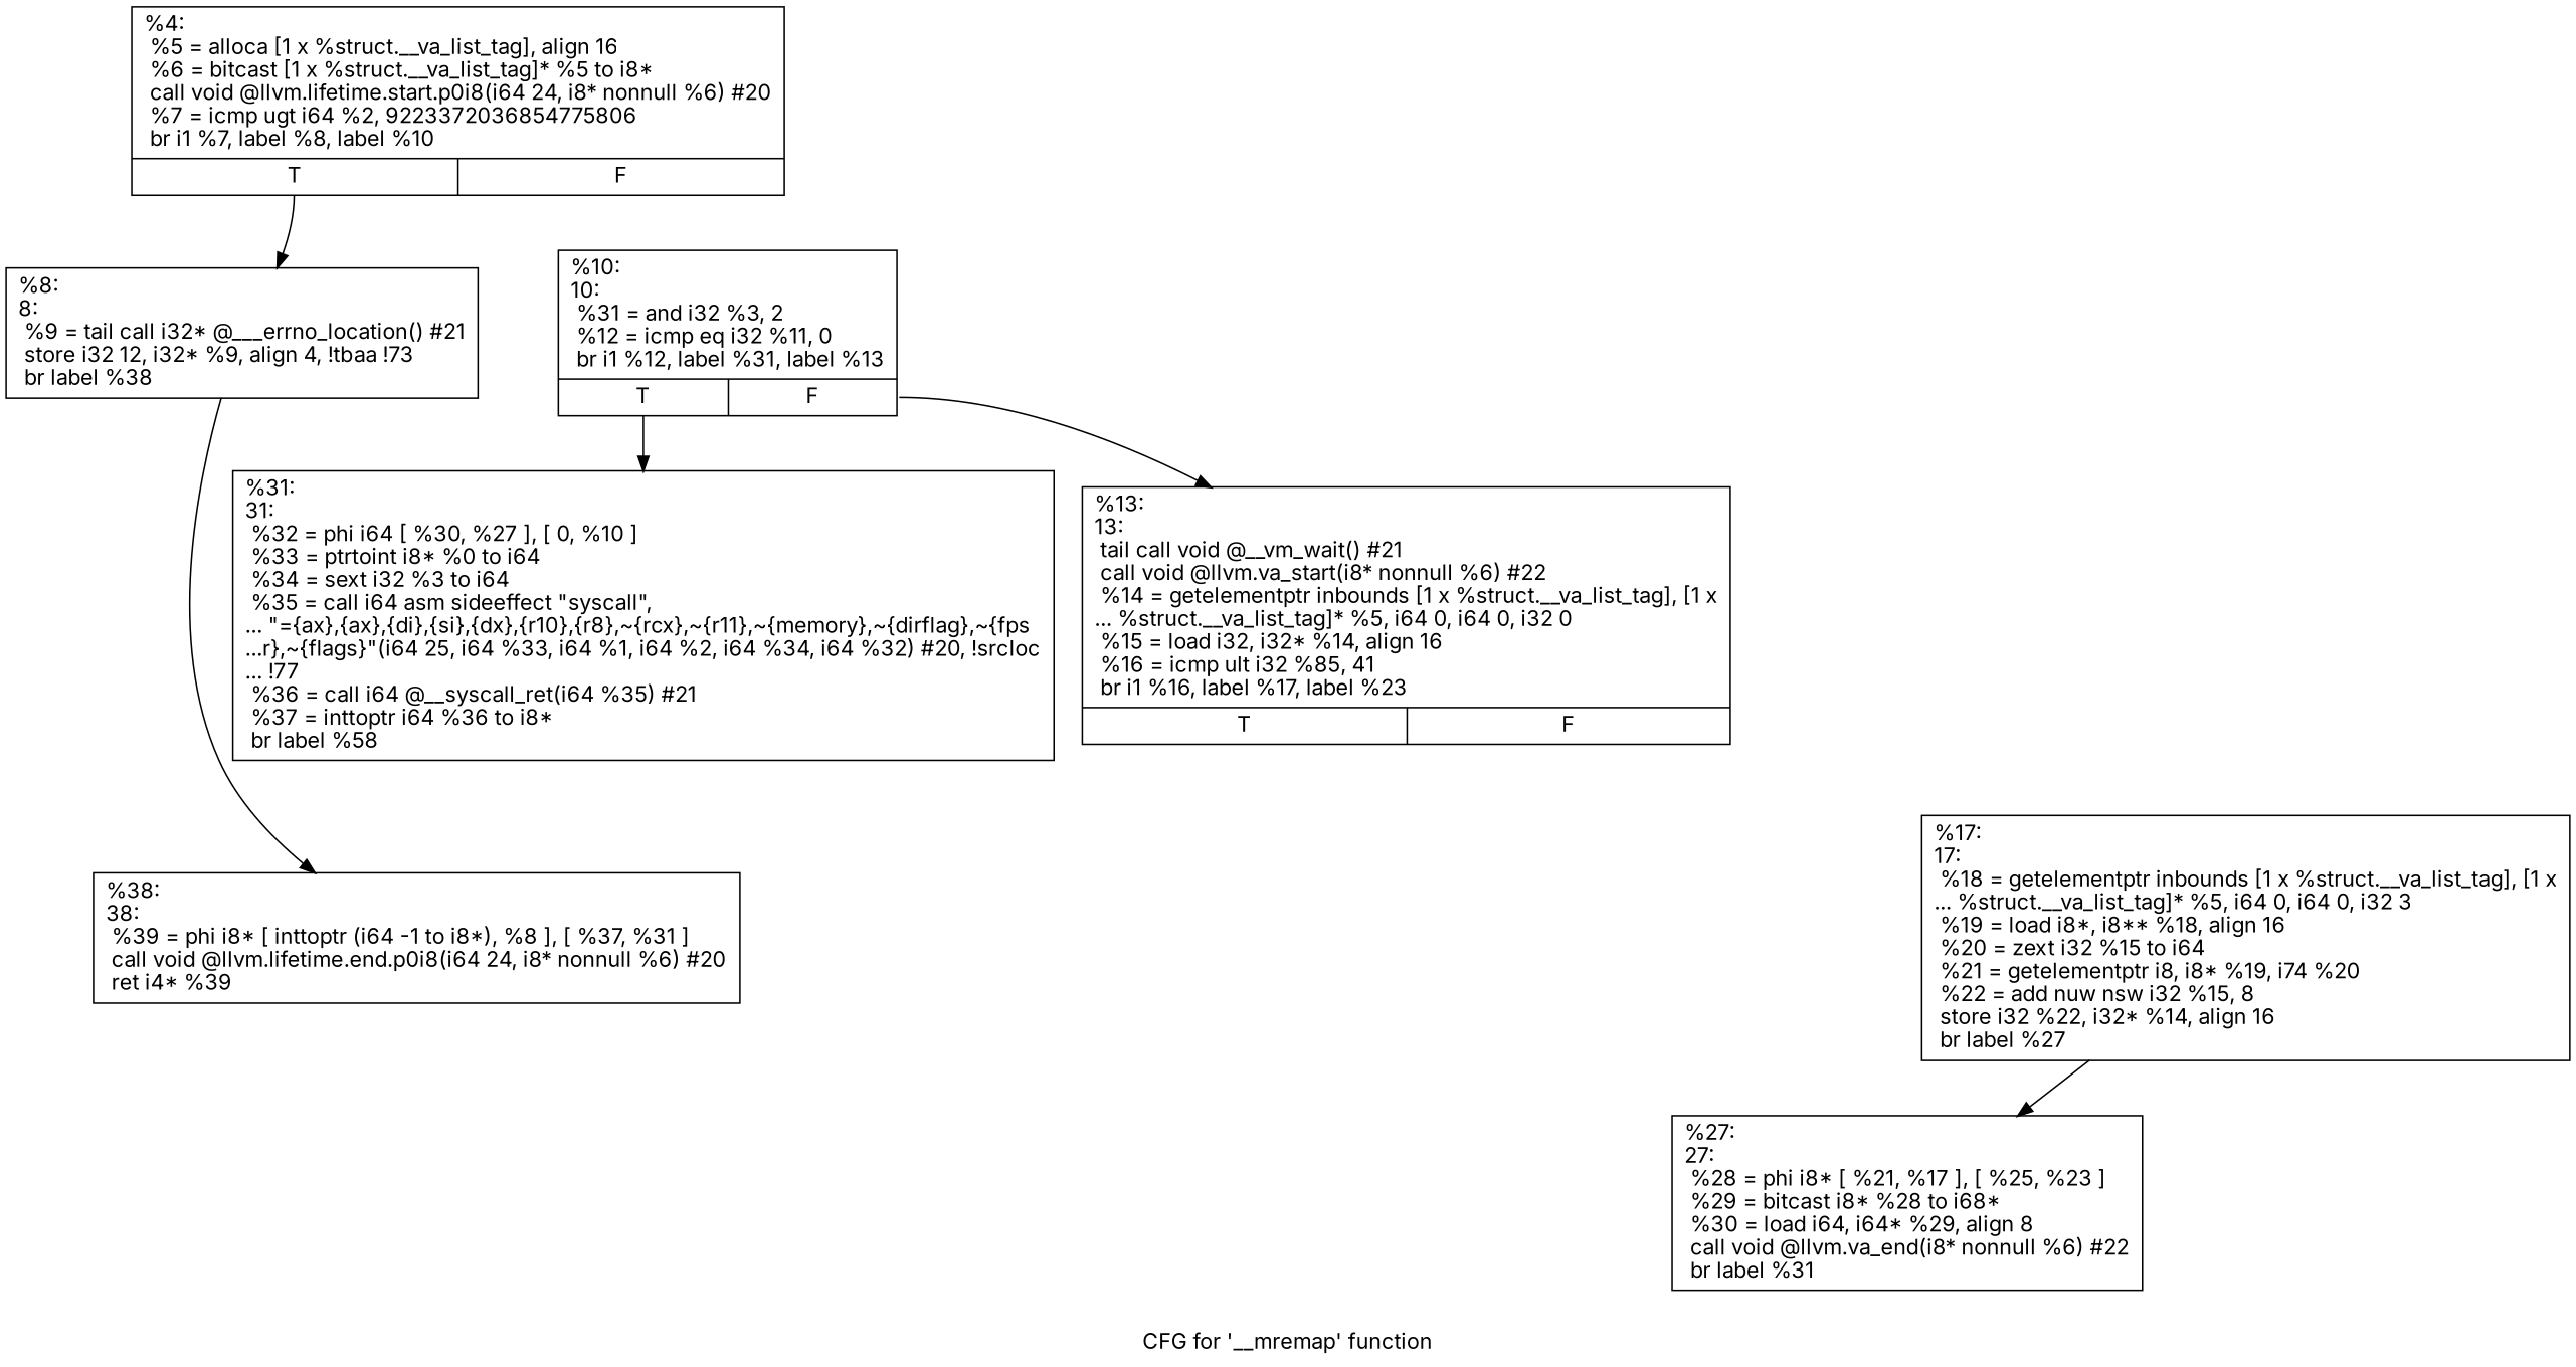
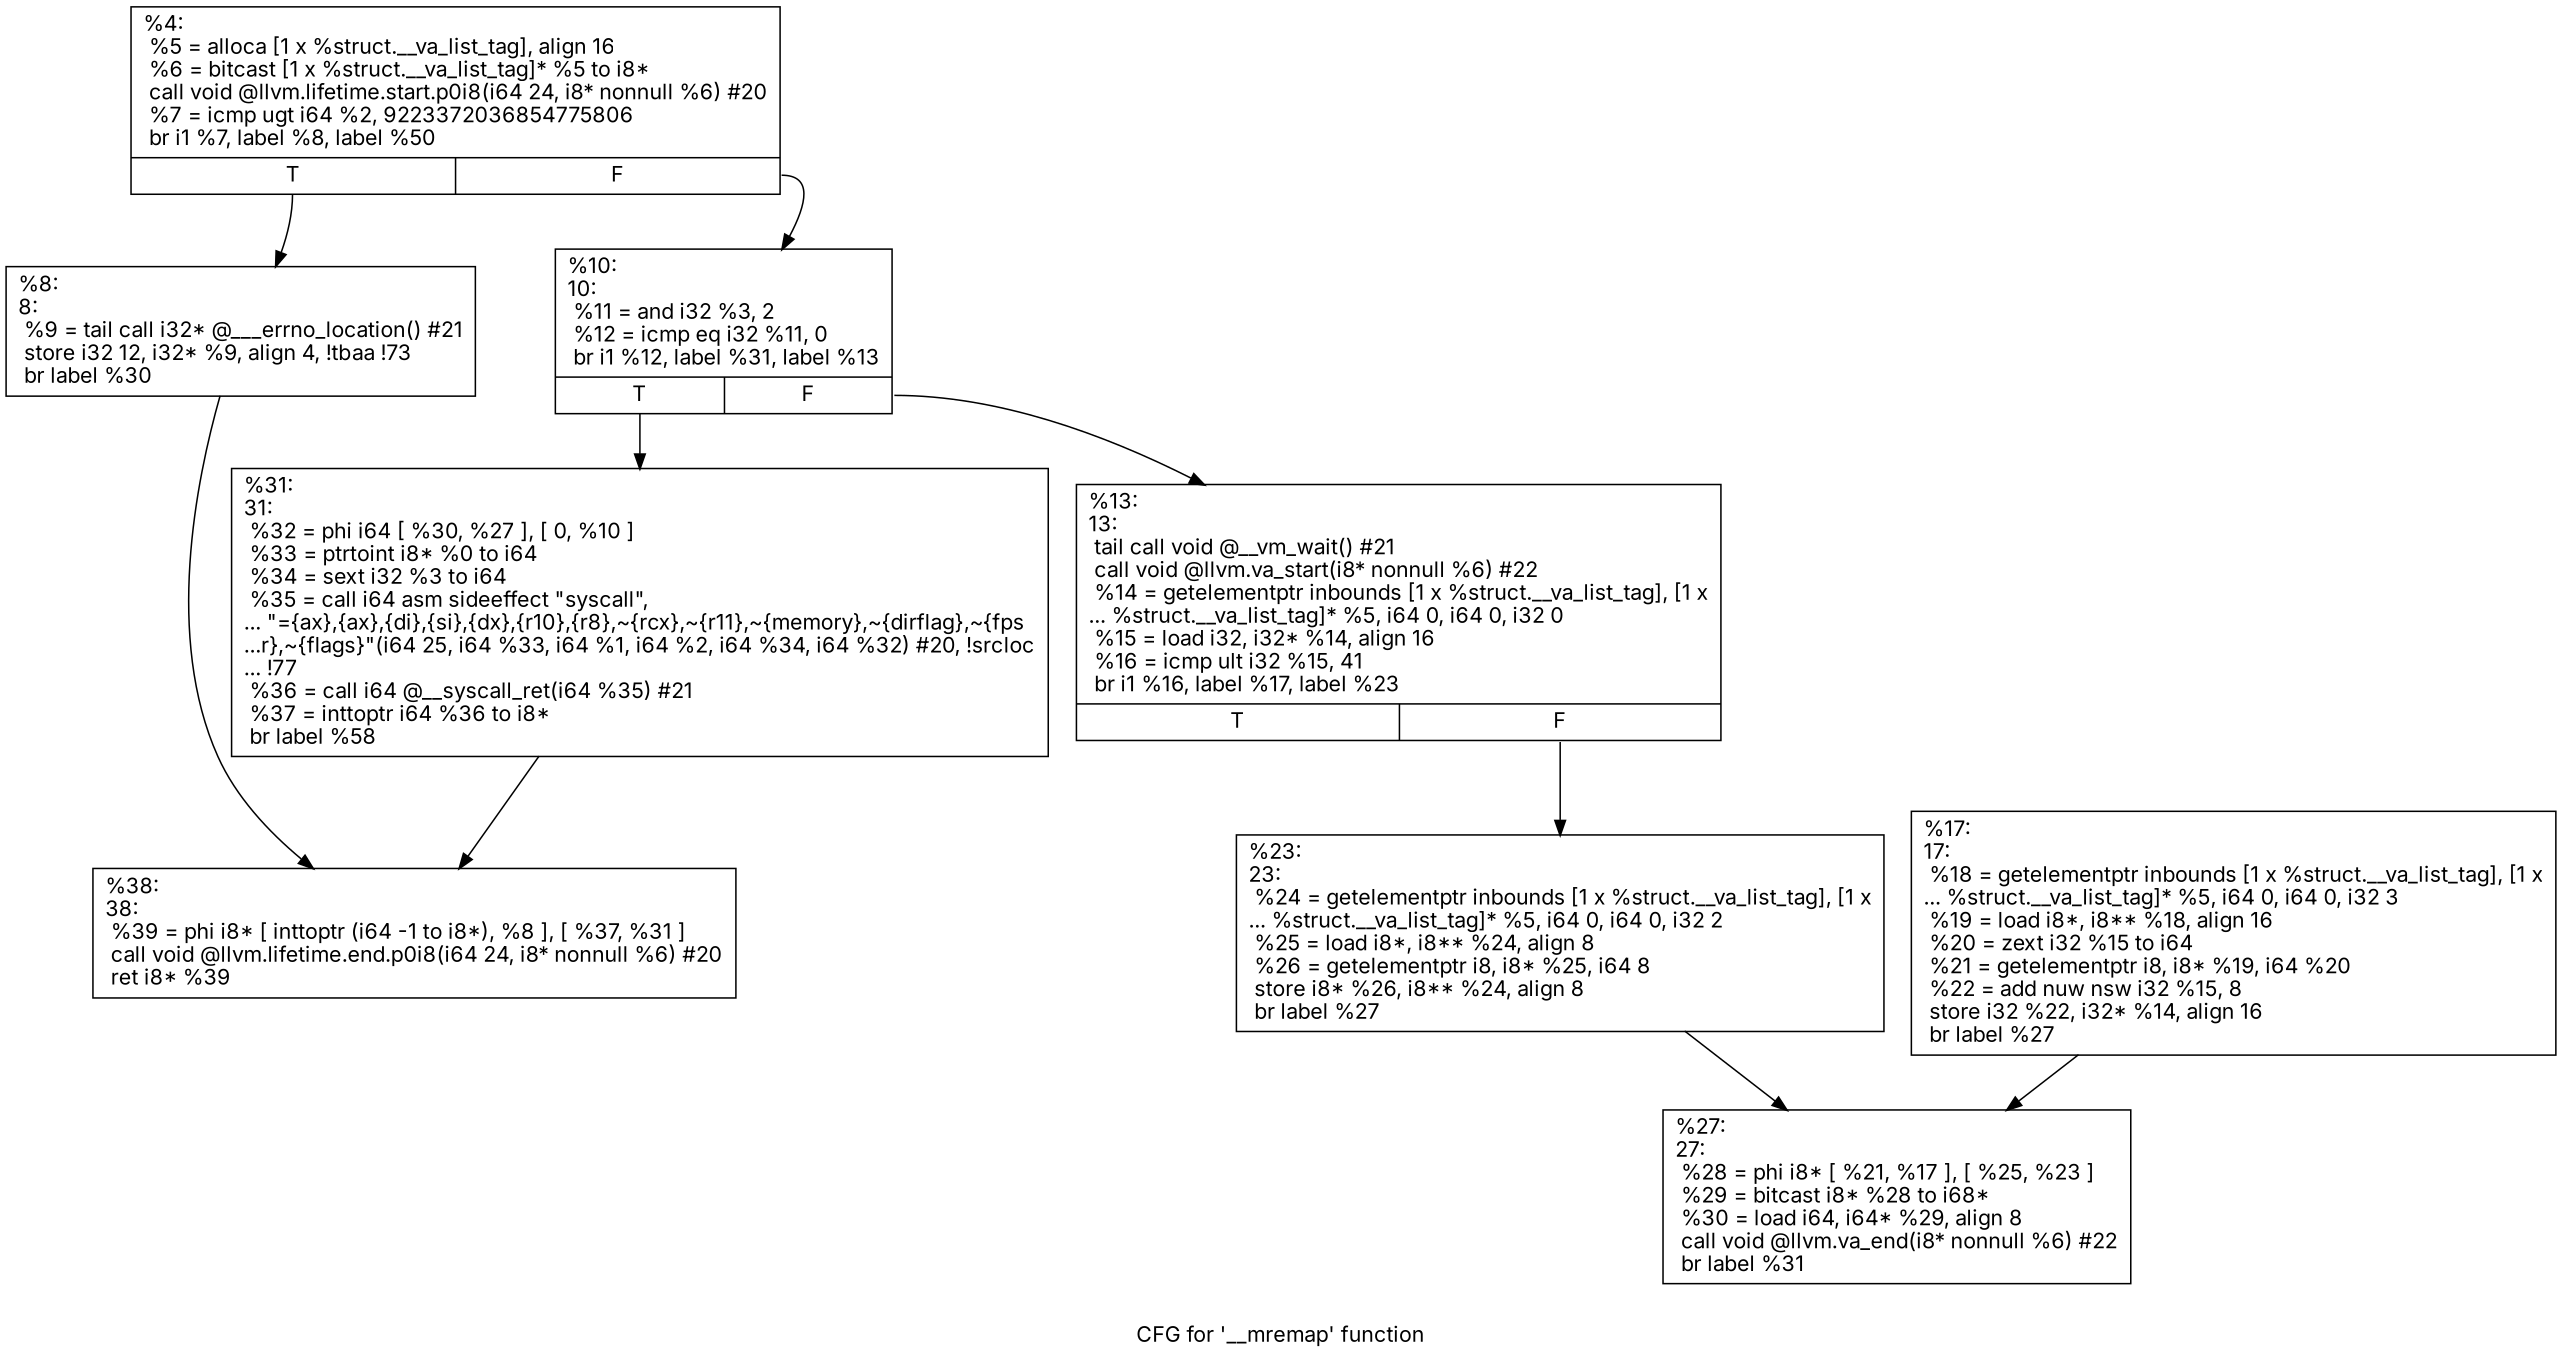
  digraph {
    fontname=Inter
    label="CFG for '__mremap' function"
    node [fontname=Inter shape=record]
    edge [fontname=Inter]
-   n1 [label="{%4:\l  %5 = alloca [1 x %struct.__va_list_tag], align 16\l  %6 = bitcast [1 x %struct.__va_list_tag]* %5 to i8*\l  call void @llvm.lifetime.start.p0i8(i64 24, i8* nonnull %6) #20\l  %7 = icmp ugt i64 %2, 9223372036854775806\l  br i1 %7, label %8, label %10\l|{<s0>T|<s1>F}}"]
-   n2 [label="{%8:\l8:                                                \l  %9 = tail call i32* @___errno_location() #21\l  store i32 12, i32* %9, align 4, !tbaa !73\l  br label %38\l}"]
-   n3 [label="{%10:\l10:                                               \l  %31 = and i32 %3, 2\l  %12 = icmp eq i32 %11, 0\l  br i1 %12, label %31, label %13\l|{<s0>T|<s1>F}}"]
-   n4 [label="{%38:\l38:                                               \l  %39 = phi i8* [ inttoptr (i64 -1 to i8*), %8 ], [ %37, %31 ]\l  call void @llvm.lifetime.end.p0i8(i64 24, i8* nonnull %6) #20\l  ret i4* %39\l}"]
+   n1 [label="{%4:\l  %5 = alloca [1 x %struct.__va_list_tag], align 16\l  %6 = bitcast [1 x %struct.__va_list_tag]* %5 to i8*\l  call void @llvm.lifetime.start.p0i8(i64 24, i8* nonnull %6) #20\l  %7 = icmp ugt i64 %2, 9223372036854775806\l  br i1 %7, label %8, label %50\l|{<s0>T|<s1>F}}"]
+   n2 [label="{%8:\l8:                                                \l  %9 = tail call i32* @___errno_location() #21\l  store i32 12, i32* %9, align 4, !tbaa !73\l  br label %30\l}"]
+   n3 [label="{%10:\l10:                                               \l  %11 = and i32 %3, 2\l  %12 = icmp eq i32 %11, 0\l  br i1 %12, label %31, label %13\l|{<s0>T|<s1>F}}"]
+   n4 [label="{%38:\l38:                                               \l  %39 = phi i8* [ inttoptr (i64 -1 to i8*), %8 ], [ %37, %31 ]\l  call void @llvm.lifetime.end.p0i8(i64 24, i8* nonnull %6) #20\l  ret i8* %39\l}"]
    n5 [label="{%31:\l31:                                               \l  %32 = phi i64 [ %30, %27 ], [ 0, %10 ]\l  %33 = ptrtoint i8* %0 to i64\l  %34 = sext i32 %3 to i64\l  %35 = call i64 asm sideeffect \"syscall\",\l... \"=\{ax\},\{ax\},\{di\},\{si\},\{dx\},\{r10\},\{r8\},~\{rcx\},~\{r11\},~\{memory\},~\{dirflag\},~\{fps\l...r\},~\{flags\}\"(i64 25, i64 %33, i64 %1, i64 %2, i64 %34, i64 %32) #20, !srcloc\l... !77\l  %36 = call i64 @__syscall_ret(i64 %35) #21\l  %37 = inttoptr i64 %36 to i8*\l  br label %58\l}"]
-   n6 [label="{%13:\l13:                                               \l  tail call void @__vm_wait() #21\l  call void @llvm.va_start(i8* nonnull %6) #22\l  %14 = getelementptr inbounds [1 x %struct.__va_list_tag], [1 x\l... %struct.__va_list_tag]* %5, i64 0, i64 0, i32 0\l  %15 = load i32, i32* %14, align 16\l  %16 = icmp ult i32 %85, 41\l  br i1 %16, label %17, label %23\l|{<s0>T|<s1>F}}"]
-   n8 [label="{%17:\l17:                                               \l  %18 = getelementptr inbounds [1 x %struct.__va_list_tag], [1 x\l... %struct.__va_list_tag]* %5, i64 0, i64 0, i32 3\l  %19 = load i8*, i8** %18, align 16\l  %20 = zext i32 %15 to i64\l  %21 = getelementptr i8, i8* %19, i74 %20\l  %22 = add nuw nsw i32 %15, 8\l  store i32 %22, i32* %14, align 16\l  br label %27\l}"]
+   n6 [label="{%13:\l13:                                               \l  tail call void @__vm_wait() #21\l  call void @llvm.va_start(i8* nonnull %6) #22\l  %14 = getelementptr inbounds [1 x %struct.__va_list_tag], [1 x\l... %struct.__va_list_tag]* %5, i64 0, i64 0, i32 0\l  %15 = load i32, i32* %14, align 16\l  %16 = icmp ult i32 %15, 41\l  br i1 %16, label %17, label %23\l|{<s0>T|<s1>F}}"]
+   n7 [label="{%23:\l23:                                               \l  %24 = getelementptr inbounds [1 x %struct.__va_list_tag], [1 x\l... %struct.__va_list_tag]* %5, i64 0, i64 0, i32 2\l  %25 = load i8*, i8** %24, align 8\l  %26 = getelementptr i8, i8* %25, i64 8\l  store i8* %26, i8** %24, align 8\l  br label %27\l}"]
+   n8 [label="{%17:\l17:                                               \l  %18 = getelementptr inbounds [1 x %struct.__va_list_tag], [1 x\l... %struct.__va_list_tag]* %5, i64 0, i64 0, i32 3\l  %19 = load i8*, i8** %18, align 16\l  %20 = zext i32 %15 to i64\l  %21 = getelementptr i8, i8* %19, i64 %20\l  %22 = add nuw nsw i32 %15, 8\l  store i32 %22, i32* %14, align 16\l  br label %27\l}"]
    n9 [label="{%27:\l27:                                               \l  %28 = phi i8* [ %21, %17 ], [ %25, %23 ]\l  %29 = bitcast i8* %28 to i68*\l  %30 = load i64, i64* %29, align 8\l  call void @llvm.va_end(i8* nonnull %6) #22\l  br label %31\l}"]
    n1 -> n2 [tailport=s0]
+   n1 -> n3 [tailport=s1]
    n2 -> n4
    n3 -> n5 [tailport=s0]
    n3 -> n6 [tailport=s1]
+   n5 -> n4
+   n6 -> n7 [tailport=s1]
+   n7 -> n9
    n8 -> n9
  }
